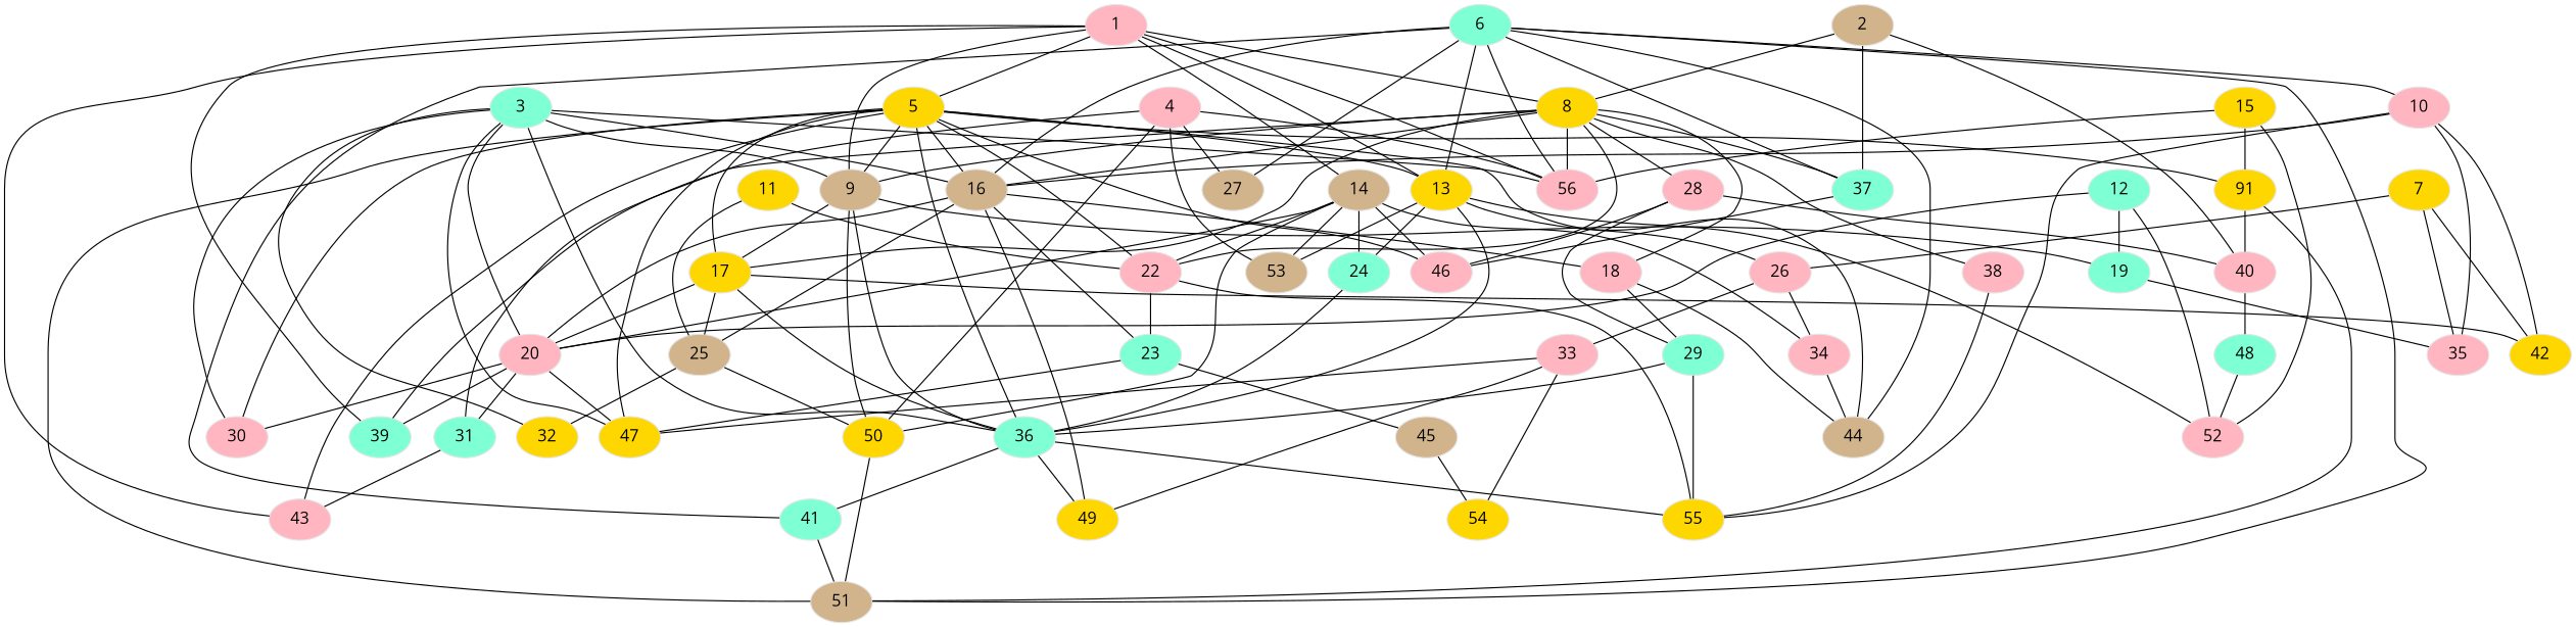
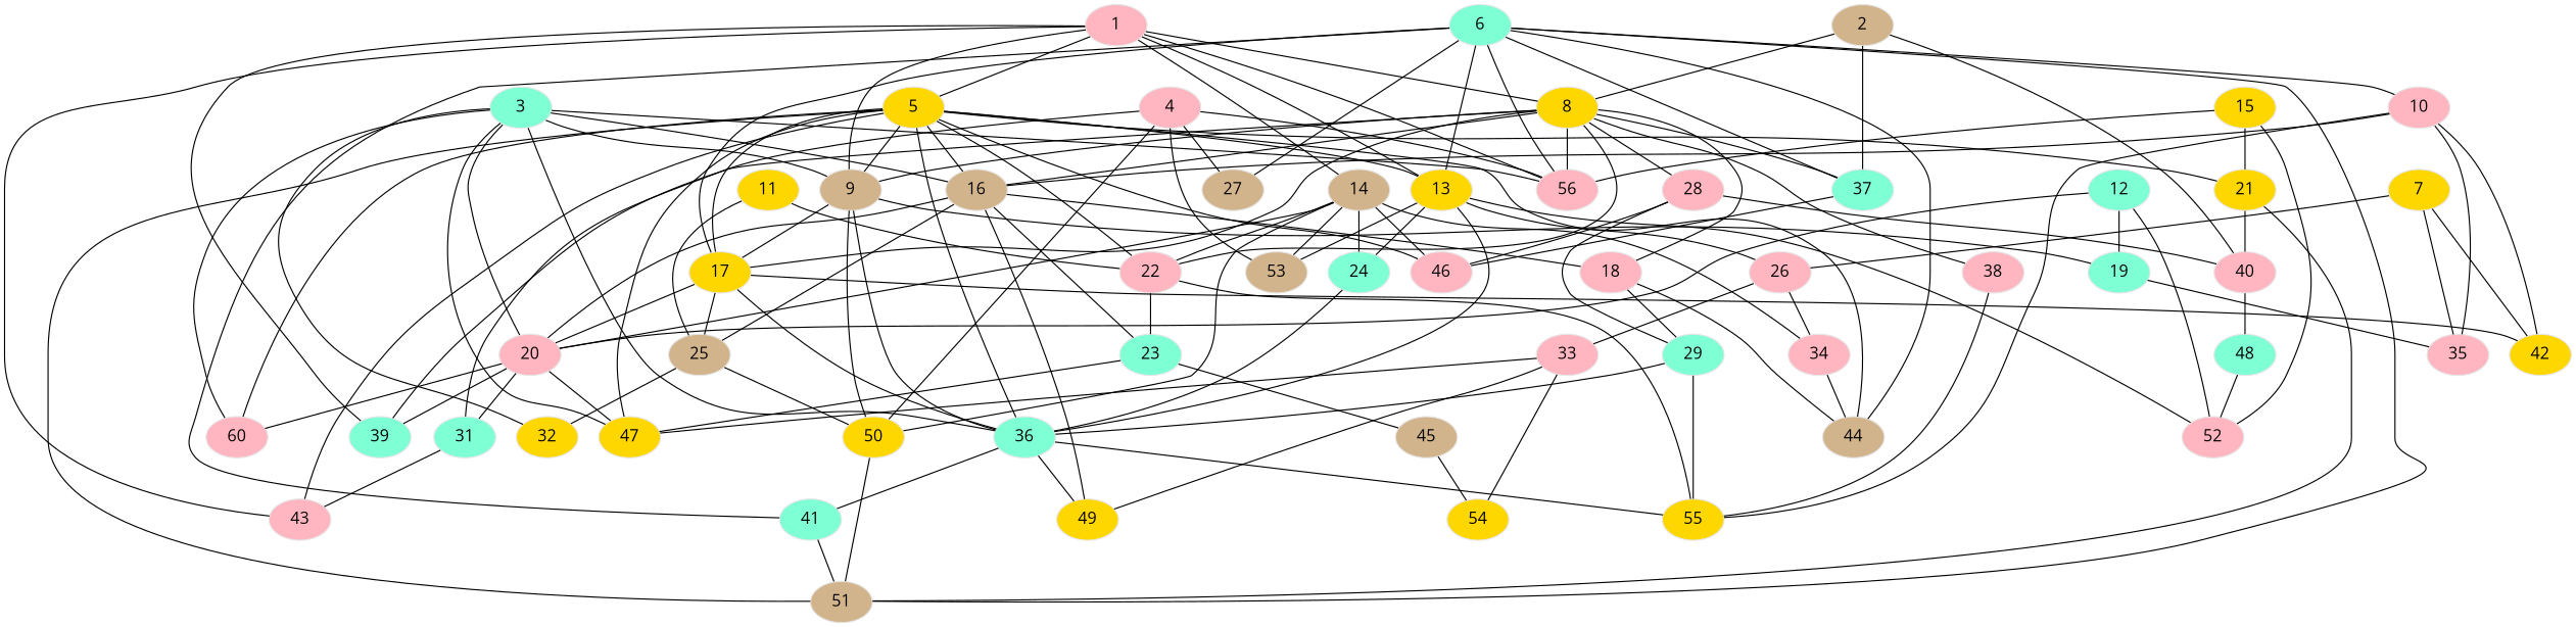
  graph {
    fontname="Open Sans"
    node [color=gray90 fillcolor=lightpink fontname="Open Sans" style=filled]
    edge [fontname="Open Sans" weight=1.0]
    5 [fillcolor=gold]
    1
    8 [fillcolor=gold]
    9 [fillcolor=tan]
    13 [fillcolor=gold]
    14 [fillcolor=tan]
    39 [fillcolor=aquamarine]
    43
    56
    16 [fillcolor=tan]
-   30
+   30 [label=60]
    36 [fillcolor=aquamarine]
    47 [fillcolor=gold]
    17 [fillcolor=gold]
-   21 [fillcolor=gold label=91]
+   21 [fillcolor=gold]
    22
    44 [fillcolor=tan]
    46
    51 [fillcolor=tan]
    37 [fillcolor=aquamarine]
    18
    28
    38
    50 [fillcolor=gold]
    19 [fillcolor=aquamarine]
    53 [fillcolor=tan]
    26
    52
    24 [fillcolor=aquamarine]
    20
    34
    2 [fillcolor=tan]
    40
    48 [fillcolor=aquamarine]
    3 [fillcolor=aquamarine]
    32 [fillcolor=gold]
    25 [fillcolor=tan]
    23 [fillcolor=aquamarine]
    49 [fillcolor=gold]
    31 [fillcolor=aquamarine]
    41 [fillcolor=aquamarine]
    55 [fillcolor=gold]
    4
    27 [fillcolor=tan]
    42 [fillcolor=gold]
    33
    54 [fillcolor=gold]
    6 [fillcolor=aquamarine]
    10
    35
    7 [fillcolor=gold]
    29 [fillcolor=aquamarine]
    11 [fillcolor=gold]
    12 [fillcolor=aquamarine]
    15 [fillcolor=gold]
    45 [fillcolor=tan]
    5 -- 9
    5 -- 13
    5 -- 43
    5 -- 16
    5 -- 30
    5 -- 36
    5 -- 47
    5 -- 17
    5 -- 21
    5 -- 22
    5 -- 44
    5 -- 46
    5 -- 51 [weight=2.0]
    1 -- 5
    1 -- 8
    1 -- 9
    1 -- 13
    1 -- 14
    1 -- 39
    1 -- 43
    1 -- 56
    8 -- 9
    8 -- 39
    8 -- 56
    8 -- 16 [weight=2.0]
    8 -- 17
    8 -- 22
    8 -- 37
    8 -- 18
    8 -- 28
    8 -- 38
    9 -- 36
    9 -- 17
    9 -- 50
    9 -- 19
    13 -- 36 [weight=4.0]
    13 -- 53
    13 -- 26
    13 -- 52
    13 -- 24
    14 -- 22
    14 -- 46
    14 -- 50
    14 -- 53
    14 -- 24
    14 -- 20
    14 -- 34
    16 -- 18
    16 -- 20
    16 -- 25
    16 -- 23
    16 -- 49
    36 -- 49
    36 -- 41
    36 -- 55
    17 -- 36 [weight=2.0]
    17 -- 20
    17 -- 25
    17 -- 42
    21 -- 51
    21 -- 40
    22 -- 23
    22 -- 55
    37 -- 46
    18 -- 44
    18 -- 29
    28 -- 46
    28 -- 40
    28 -- 29
    38 -- 55
    50 -- 51
    19 -- 35
    26 -- 34
    26 -- 33
    24 -- 36
    20 -- 39
    20 -- 30
    20 -- 47
    20 -- 31
    34 -- 44
    2 -- 8
    2 -- 37
    2 -- 40
    40 -- 48
    48 -- 52
    3 -- 9
    3 -- 56
    3 -- 16 [weight=2.0]
    3 -- 30
    3 -- 36
    3 -- 47
    3 -- 20
    3 -- 32
    25 -- 50
    25 -- 32
    23 -- 47
    23 -- 45
    31 -- 43
    41 -- 51
    4 -- 56
    4 -- 50
    4 -- 53
    4 -- 31
    4 -- 27
    33 -- 47
    33 -- 49
    33 -- 54
    6 -- 13
    6 -- 56
-   6 -- 16
+   6 -- 17
    6 -- 44
    6 -- 51
    6 -- 37
    6 -- 41
    6 -- 27
    6 -- 10
    10 -- 16
    10 -- 55
    10 -- 42
    10 -- 35
    7 -- 26
    7 -- 42
    7 -- 35
    29 -- 36
    29 -- 55
    11 -- 22
    11 -- 25
    12 -- 19
    12 -- 52
    12 -- 20
    15 -- 56
    15 -- 21
    15 -- 52
    45 -- 54
  }
